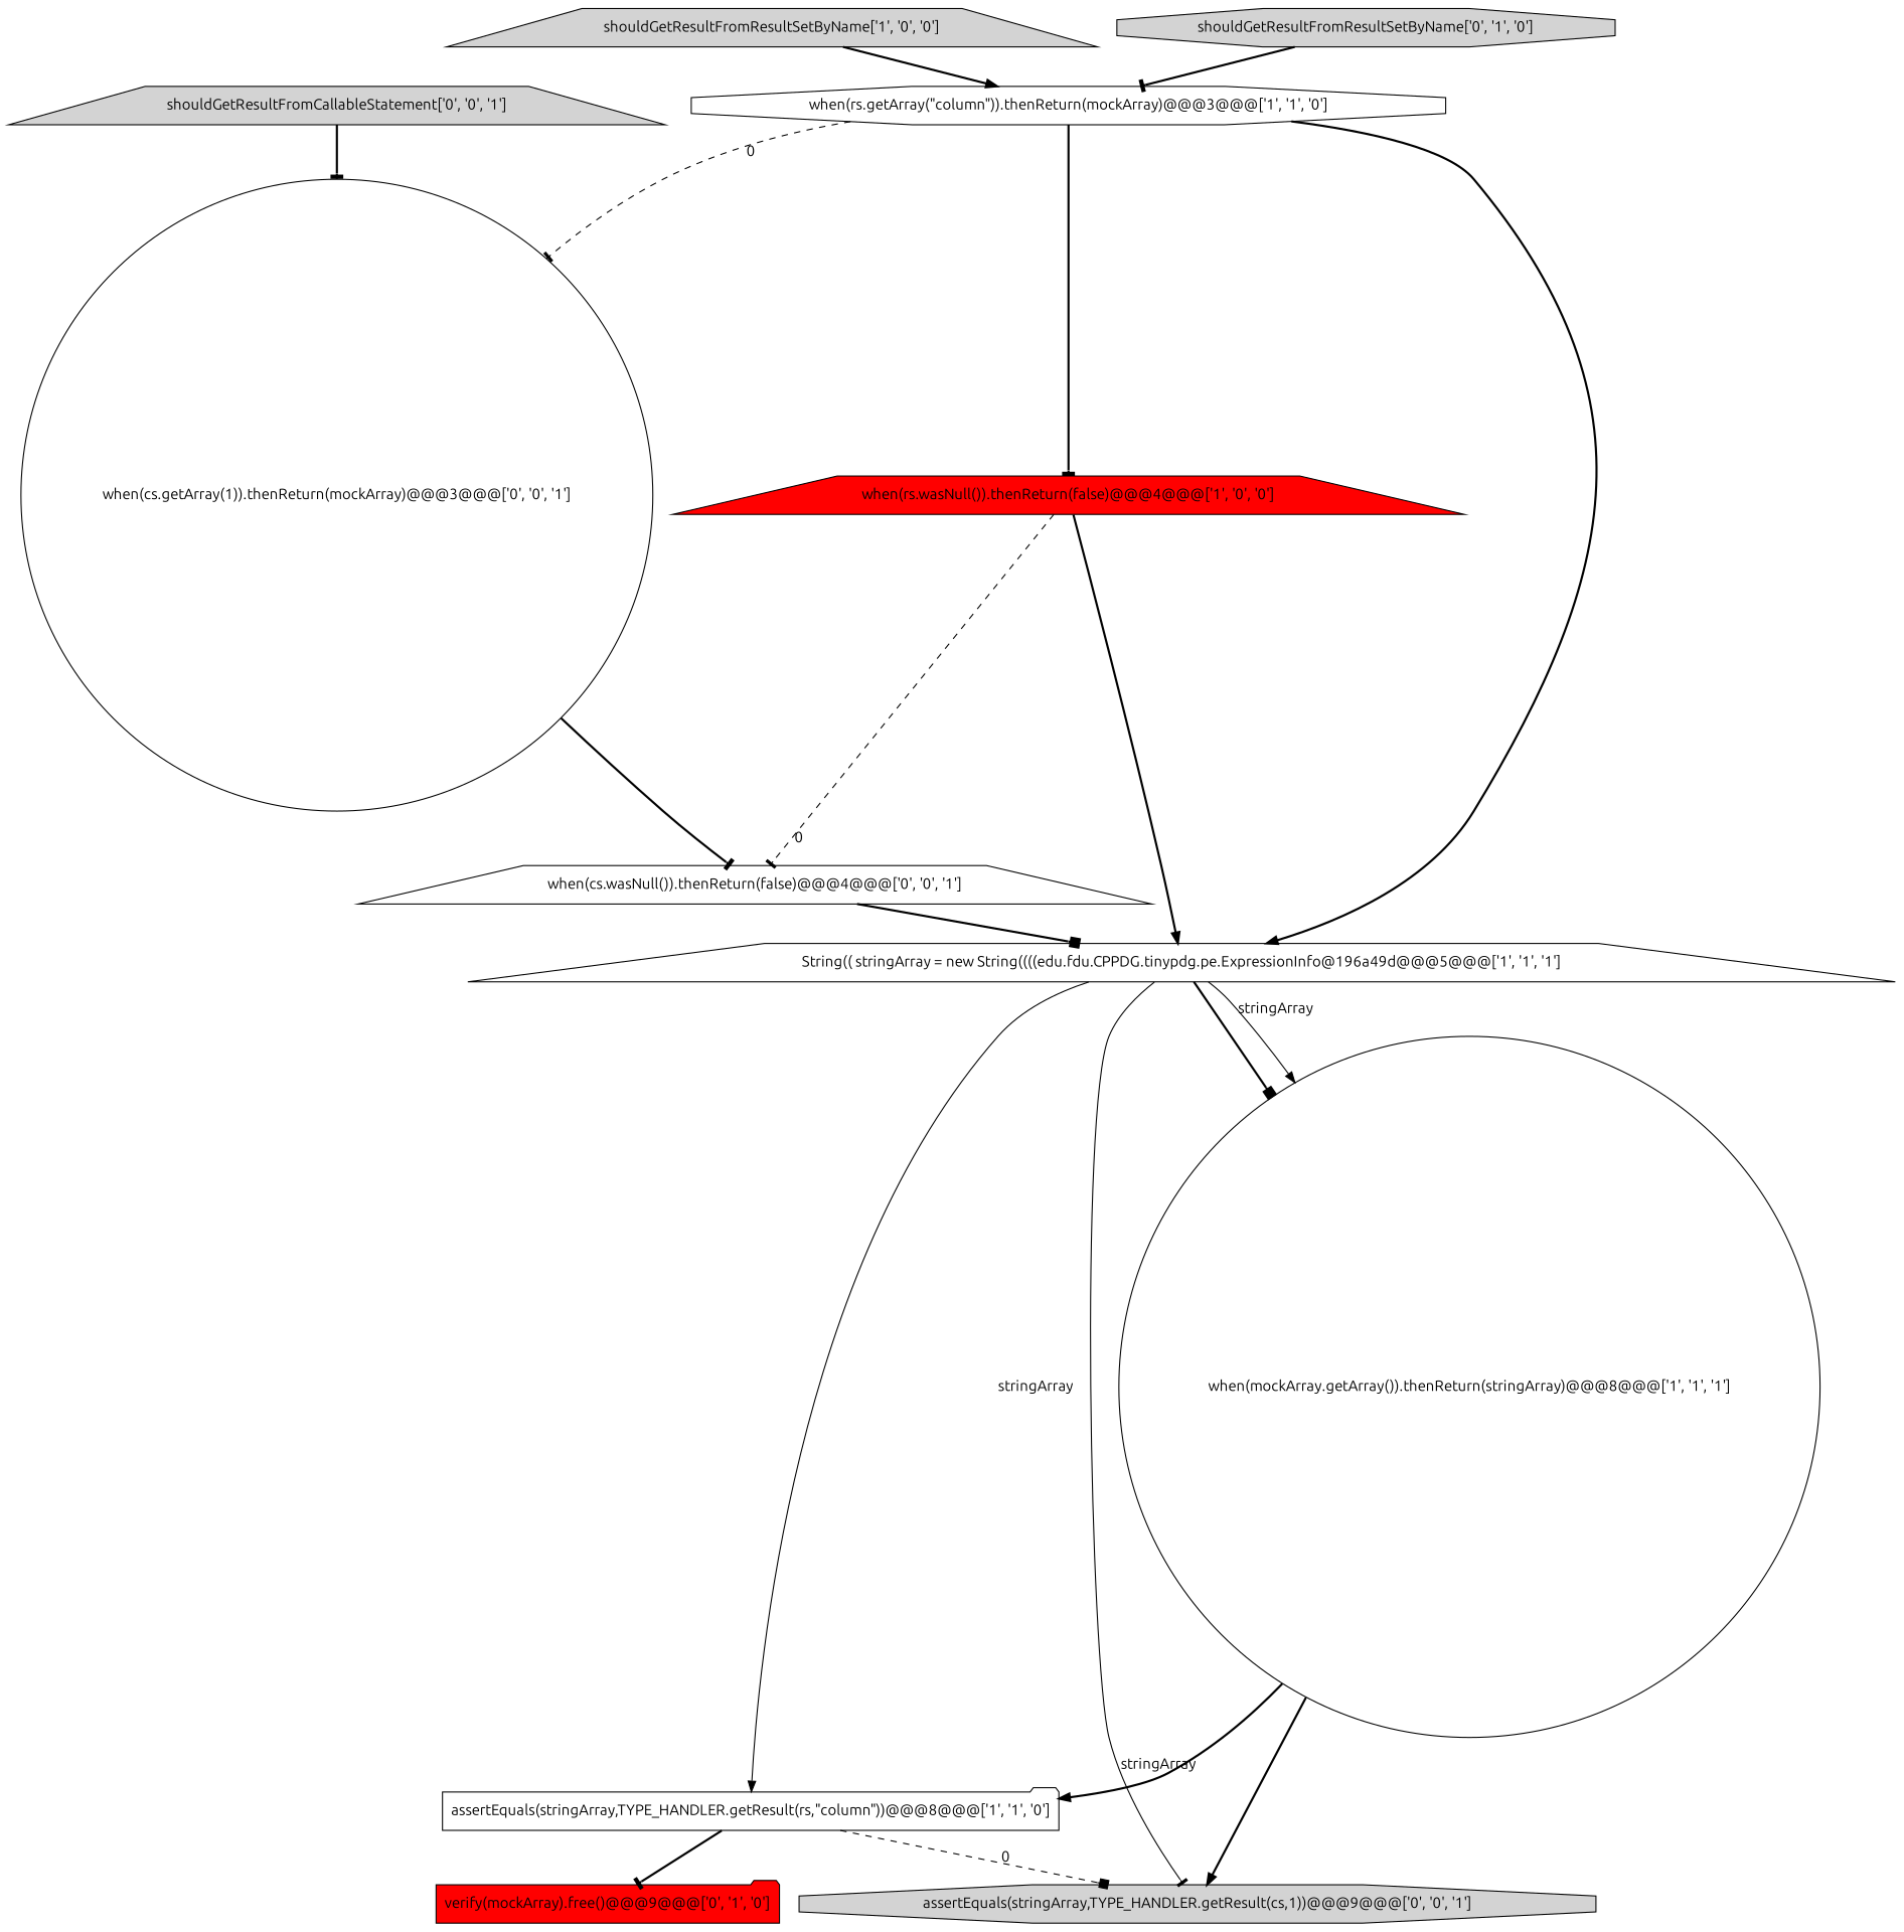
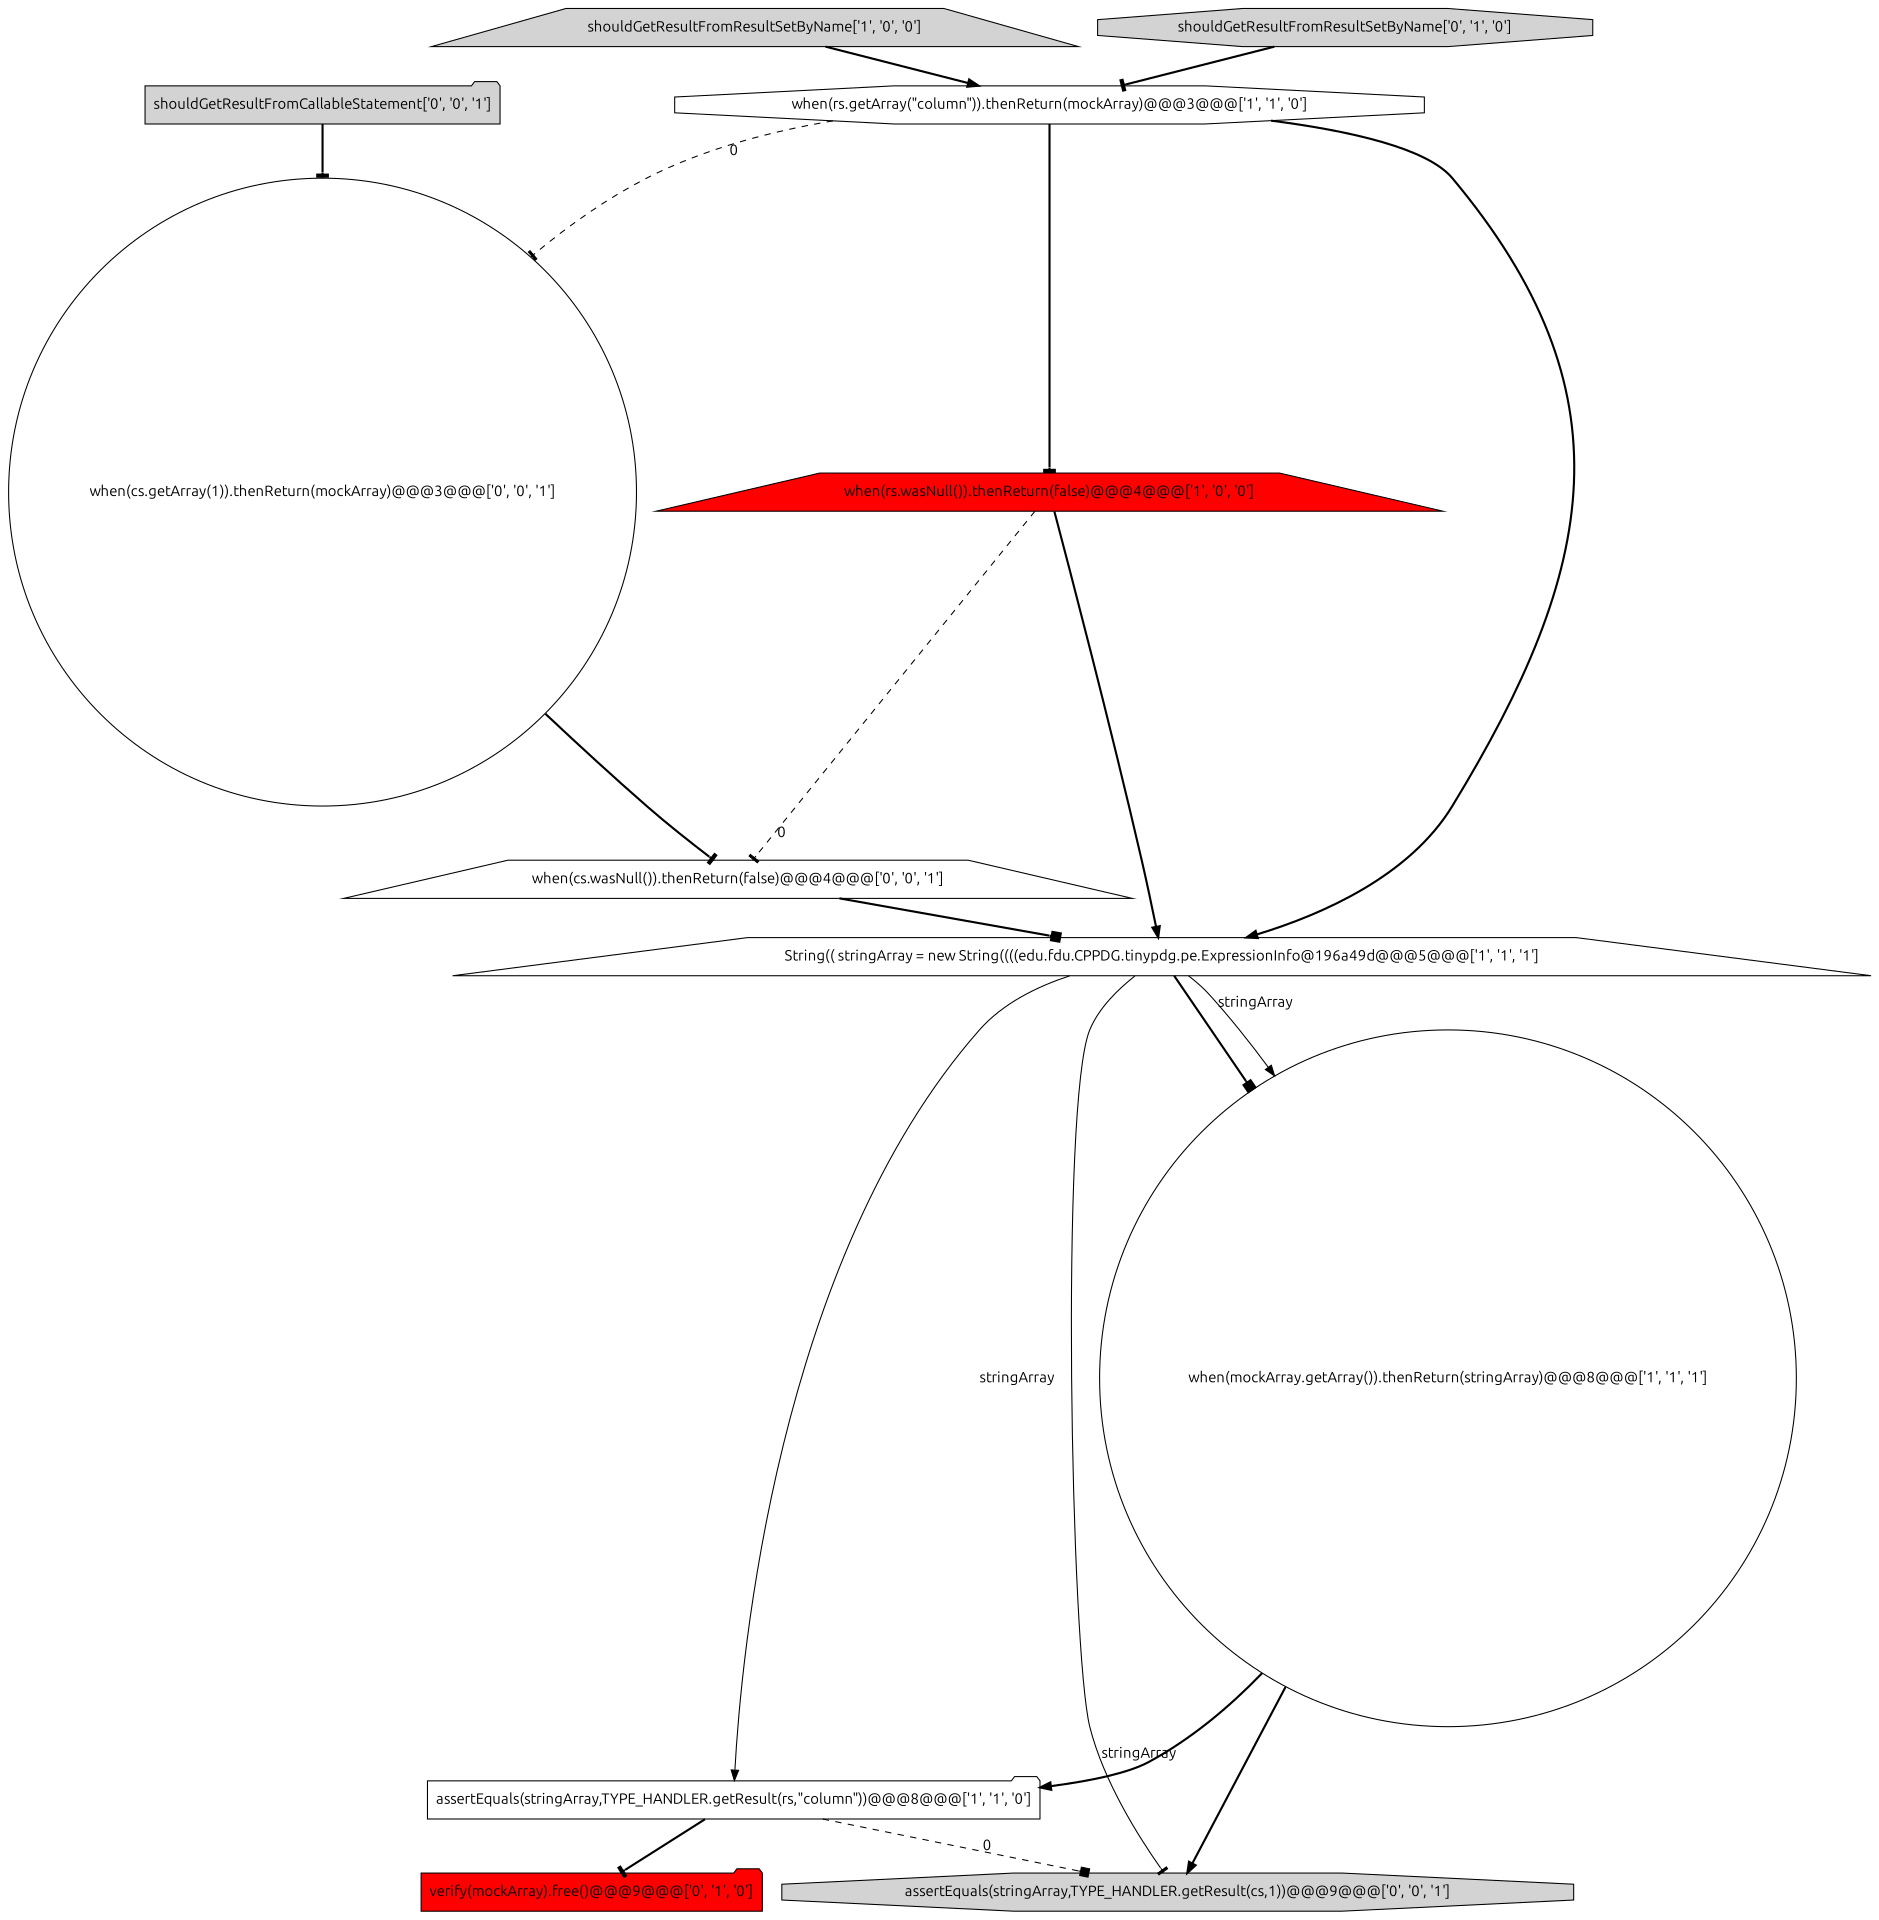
  digraph {
    fontname=Ubuntu
    node [fillcolor=white fontname=Ubuntu shape=trapezium style=filled]
    edge [arrowhead=tee fontname=Ubuntu style=bold]
    n1 [label="when(rs.getArray(\"column\")).thenReturn(mockArray)@@@3@@@['1', '1', '0']" shape=octagon]
    n2 [label="when(cs.getArray(1)).thenReturn(mockArray)@@@3@@@['0', '0', '1']" shape=circle]
    n3 [label="String(( stringArray = new String((((edu.fdu.CPPDG.tinypdg.pe.ExpressionInfo@196a49d@@@5@@@['1', '1', '1']"]
    n4 [fillcolor=red label="when(rs.wasNull()).thenReturn(false)@@@4@@@['1', '0', '0']"]
    n5 [label="when(cs.wasNull()).thenReturn(false)@@@4@@@['0', '0', '1']"]
    n6 [label="assertEquals(stringArray,TYPE_HANDLER.getResult(rs,\"column\"))@@@8@@@['1', '1', '0']" shape=folder]
    n7 [fillcolor=lightgray label="assertEquals(stringArray,TYPE_HANDLER.getResult(cs,1))@@@9@@@['0', '0', '1']" shape=octagon]
    n8 [label="when(mockArray.getArray()).thenReturn(stringArray)@@@8@@@['1', '1', '1']" shape=circle]
    n9 [fillcolor=red label="verify(mockArray).free()@@@9@@@['0', '1', '0']" shape=folder]
    n10 [fillcolor=lightgray label="shouldGetResultFromResultSetByName['1', '0', '0']"]
    n11 [fillcolor=lightgray label="shouldGetResultFromResultSetByName['0', '1', '0']" shape=octagon]
-   n12 [fillcolor=lightgray label="shouldGetResultFromCallableStatement['0', '0', '1']"]
+   n12 [fillcolor=lightgray label="shouldGetResultFromCallableStatement['0', '0', '1']" shape=folder]
    n1 -> n2 [label=0 style=dashed]
    n1 -> n3 [arrowhead=normal]
    n1 -> n4
    n2 -> n5
    n3 -> n6 [arrowhead=normal label=stringArray style=solid]
    n3 -> n7 [label=stringArray style=solid]
    n3 -> n8 [arrowhead=box]
    n3 -> n8 [arrowhead=normal label=stringArray style=solid]
    n4 -> n3 [arrowhead=normal]
    n4 -> n5 [label=0 style=dashed]
    n5 -> n3 [arrowhead=box]
    n6 -> n7 [arrowhead=box label=0 style=dashed]
    n6 -> n9
    n8 -> n6 [arrowhead=normal]
    n8 -> n7 [arrowhead=normal]
    n10 -> n1 [arrowhead=normal]
    n11 -> n1
    n12 -> n2
  }
